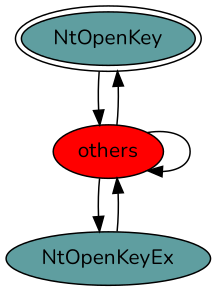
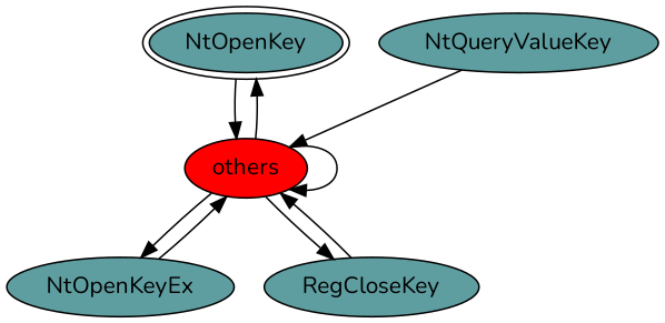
  digraph {
    fontname=Nunito
    node [fillcolor=cadetblue fontname=Nunito style=filled]
    edge [fontname=Nunito]
    n1 [label=NtOpenKey peripheries=2]
    n2 [fillcolor=red label=others]
    n3 [label=NtOpenKeyEx]
+   n4 [label=RegCloseKey]
+   n5 [label=NtQueryValueKey]
    n1 -> n2
    n2 -> n1
    n2 -> n2
    n2 -> n3
+   n2 -> n4
    n3 -> n2
+   n4 -> n2
+   n5 -> n2
  }
